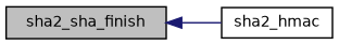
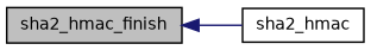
  digraph {
    rankdir=LR
    node [color=black fontname=Helvetica fontsize=10 shape=record style=filled]
-   n1 [fillcolor=grey75 fontcolor=black height=0.2 label=sha2_sha_finish width=0.4]
+   n1 [fillcolor=grey75 fontcolor=black height=0.2 label=sha2_hmac_finish width=0.4]
    n2 [fillcolor=white height=0.2 label=sha2_hmac width=0.4]
    n1 -> n2 [color=midnightblue dir=back fontname=Helvetica fontsize=10 labelfontname=Helvetica labelfontsize=10 style=solid]
  }
